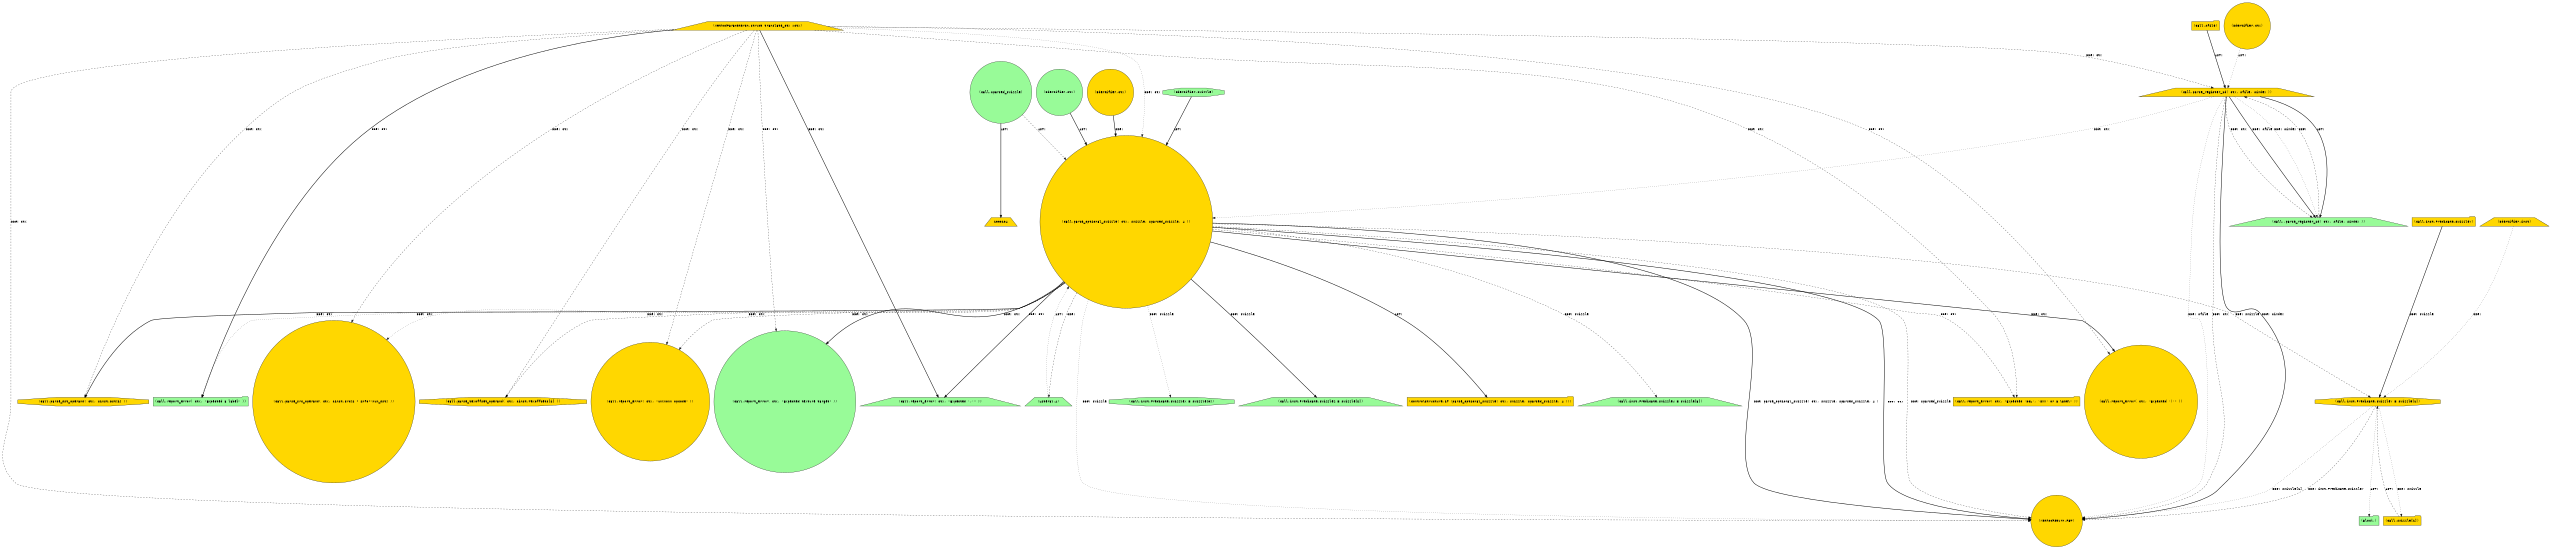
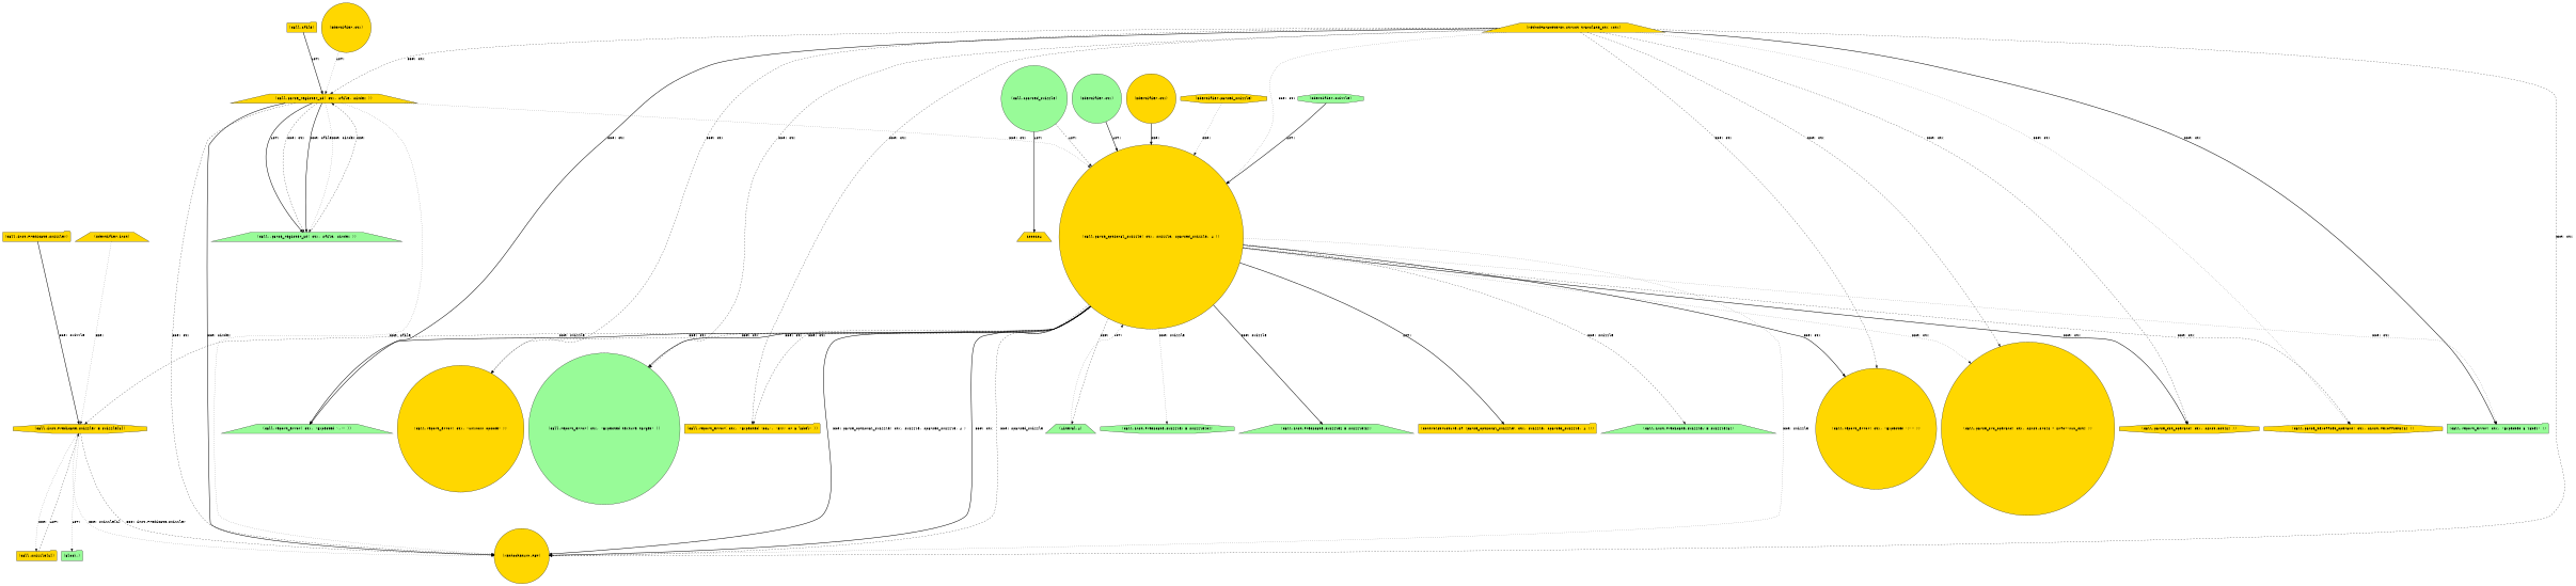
  digraph {
    fontname="DejaVu Sans Mono"
    node [fillcolor=gold fontname="DejaVu Sans Mono" shape=circle style=filled]
    edge [fontname="DejaVu Sans Mono" style=dashed]
    n1 [label="(Call,inst.Predicate.SwizzleY = swizzle[1])" shape=octagon]
    n2 [label="(Call,swizzle[1])" shape=folder]
    n3 [fillcolor=palegreen label="(Block,)" shape=folder]
    n4 [label="(MethodReturn,RET)"]
    n5 [label="(Call,parse_optional_swizzle( ctx, swizzle, &parsed_swizzle, 4 ))"]
    n6 [fillcolor=palegreen label="(Call,report_error( ctx, \"Expected `,'\" ))" shape=trapezium]
    n7 [fillcolor=palegreen label="(Literal,4)" shape=trapezium]
    n8 [fillcolor=palegreen label="(Call,report_error( ctx, \"Expected a label\" ))" shape=folder]
    n9 [label="(Call,parse_src_operand( ctx, &inst.Src[i - info->num_dst] ))"]
    n10 [label="(Call,parse_dst_operand( ctx, &inst.Dst[i] ))" shape=octagon]
    n11 [label="(Call,parse_texoffset_operand( ctx, &inst.TexOffsets[i] ))" shape=octagon]
    n12 [label="(Call,report_error( ctx, \"Unknown opcode\" ))"]
    n13 [fillcolor=palegreen label="(Call,report_error( ctx, \"Expected texture target\" ))"]
    n14 [label="(Call,report_error( ctx, \"Expected `DCL', `IMM' or a label\" ))" shape=folder]
    n15 [fillcolor=palegreen label="(Call,inst.Predicate.SwizzleX = swizzle[0])" shape=octagon]
    n16 [fillcolor=palegreen label="(Call,inst.Predicate.SwizzleZ = swizzle[2])" shape=trapezium]
    n17 [label="(ControlStructure,if (parse_optional_swizzle( ctx, swizzle, &parsed_swizzle, 4 )))" shape=folder]
    n18 [fillcolor=palegreen label="(Call,inst.Predicate.SwizzleW = swizzle[3])" shape=trapezium]
    n19 [label="(Call,report_error( ctx, \"Expected `)'\" ))"]
    n20 [label="(Call,parse_register_1d( ctx, &file, &index ))" shape=trapezium]
    n21 [fillcolor=palegreen label="(Call,!parse_register_1d( ctx, &file, &index ))" shape=trapezium]
    n22 [label="(MethodParameterIn,struct translate_ctx *ctx)" shape=trapezium]
    1000104 [shape=trapezium]
    n24 [fillcolor=palegreen label="(Identifier,ctx)"]
    n25 [label="(Call,inst.Predicate.SwizzleY)" shape=folder]
    n26 [label="(Call,&file)" shape=folder]
    n27 [fillcolor=palegreen label="(Call,&parsed_swizzle)"]
    n28 [label="(Identifier,inst)" shape=trapezium]
    n29 [label="(Identifier,ctx)"]
    n30 [label="(Identifier,ctx)"]
+   n31 [label="(Identifier,parsed_swizzle)" shape=octagon]
    n32 [fillcolor=palegreen label="(Identifier,swizzle)" shape=octagon]
-   n1 -> n2 [label="DDG: swizzle" style=dotted]
+   n1 -> n2 [label="CFG: " style=dotted]
    n1 -> n3 [label="AST: " style=dotted]
    n1 -> n4 [label="DDG: swizzle[1]" style=dotted]
    n1 -> n4 [label="DDG: inst.Predicate.SwizzleY"]
    n2 -> n1 [label="AST: "]
    n5 -> n1 [label="DDG: swizzle"]
    n5 -> n4 [label="DDG: parse_optional_swizzle( ctx, swizzle, &parsed_swizzle, 4 )" style=bold]
    n5 -> n4 [label="DDG: ctx" style=bold]
    n5 -> n4 [label="DDG: &parsed_swizzle"]
    n5 -> n4 [label="DDG: swizzle" style=dotted]
    n5 -> n6 [label="DDG: ctx" style=bold]
    n5 -> n7 [label="CFG: "]
    n5 -> n8 [label="DDG: ctx" style=dotted]
    n5 -> n9 [label="DDG: ctx" style=dotted]
    n5 -> n10 [label="DDG: ctx" style=bold]
    n5 -> n11 [label="DDG: ctx"]
    n5 -> n12 [label="DDG: ctx"]
    n5 -> n13 [label="DDG: ctx" style=bold]
    n5 -> n14 [label="DDG: ctx"]
    n5 -> n15 [label="DDG: swizzle" style=dotted]
    n5 -> n16 [label="DDG: swizzle" style=bold]
    n5 -> n17 [label="AST: " style=bold]
    n5 -> n18 [label="DDG: swizzle"]
    n5 -> n19 [label="DDG: ctx" style=bold]
    n7 -> n5 [label="AST: " style=dotted]
    n20 -> n4 [label="DDG: &index" style=bold]
    n20 -> n4 [label="DDG: &file" style=dotted]
    n20 -> n4 [label="DDG: ctx"]
    n20 -> n5 [label="DDG: ctx" style=dotted]
    n20 -> n21 [label="AST: " style=bold]
    n20 -> n21 [label="DDG: ctx"]
    n20 -> n21 [label="DDG: &file" style=bold]
    n20 -> n21 [label="DDG: &index" style=dotted]
    n21 -> n20 [label="CFG: "]
    n22 -> n4 [label="DDG: ctx"]
    n22 -> n5 [label="DDG: ctx" style=dotted]
    n22 -> n6 [label="DDG: ctx" style=bold]
    n22 -> n8 [label="DDG: ctx" style=bold]
    n22 -> n9 [label="DDG: ctx"]
    n22 -> n10 [label="DDG: ctx"]
-   n22 -> n11 [label="DDG: ctx"]
+   n22 -> n11 [label="DDG: ctx" style=dotted]
    n22 -> n12 [label="DDG: ctx"]
    n22 -> n13 [label="DDG: ctx"]
    n22 -> n14 [label="DDG: ctx"]
    n22 -> n19 [label="DDG: ctx"]
    n22 -> n20 [label="DDG: ctx"]
    n24 -> n5 [label="AST: " style=bold]
    n25 -> n1 [label="DDG: swizzle" style=bold]
    n26 -> n20 [label="AST: " style=bold]
    n27 -> n5 [label="AST: "]
    n27 -> 1000104 [label="AST: " style=bold]
    n28 -> n1 [label="CFG: " style=dotted]
    n29 -> n20 [label="AST: " style=dotted]
    n30 -> n5 [label="CFG: " style=bold]
+   n31 -> n5 [label="CFG: " style=dotted]
    n32 -> n5 [label="AST: " style=bold]
  }
